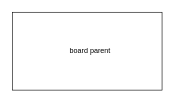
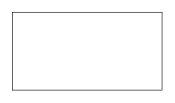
  <mxCell id="0" />
  <mxCell id="1" parent="0" />
  <mxCell id="2" value="" style="rounded=0;whiteSpace=wrap;html=1;" vertex="1" parent="1"><mxGeometry x="20" y="20" width="250" height="130" as="geometry" /></mxCell>
- <mxCell id="3" value="board parent&lt;br&gt;" style="text;html=1;strokeColor=none;fillColor=none;align=center;verticalAlign=middle;whiteSpace=wrap;rounded=0;" vertex="1" parent="1"><mxGeometry x="50" y="40" width="200" height="90" as="geometry" /></mxCell>
